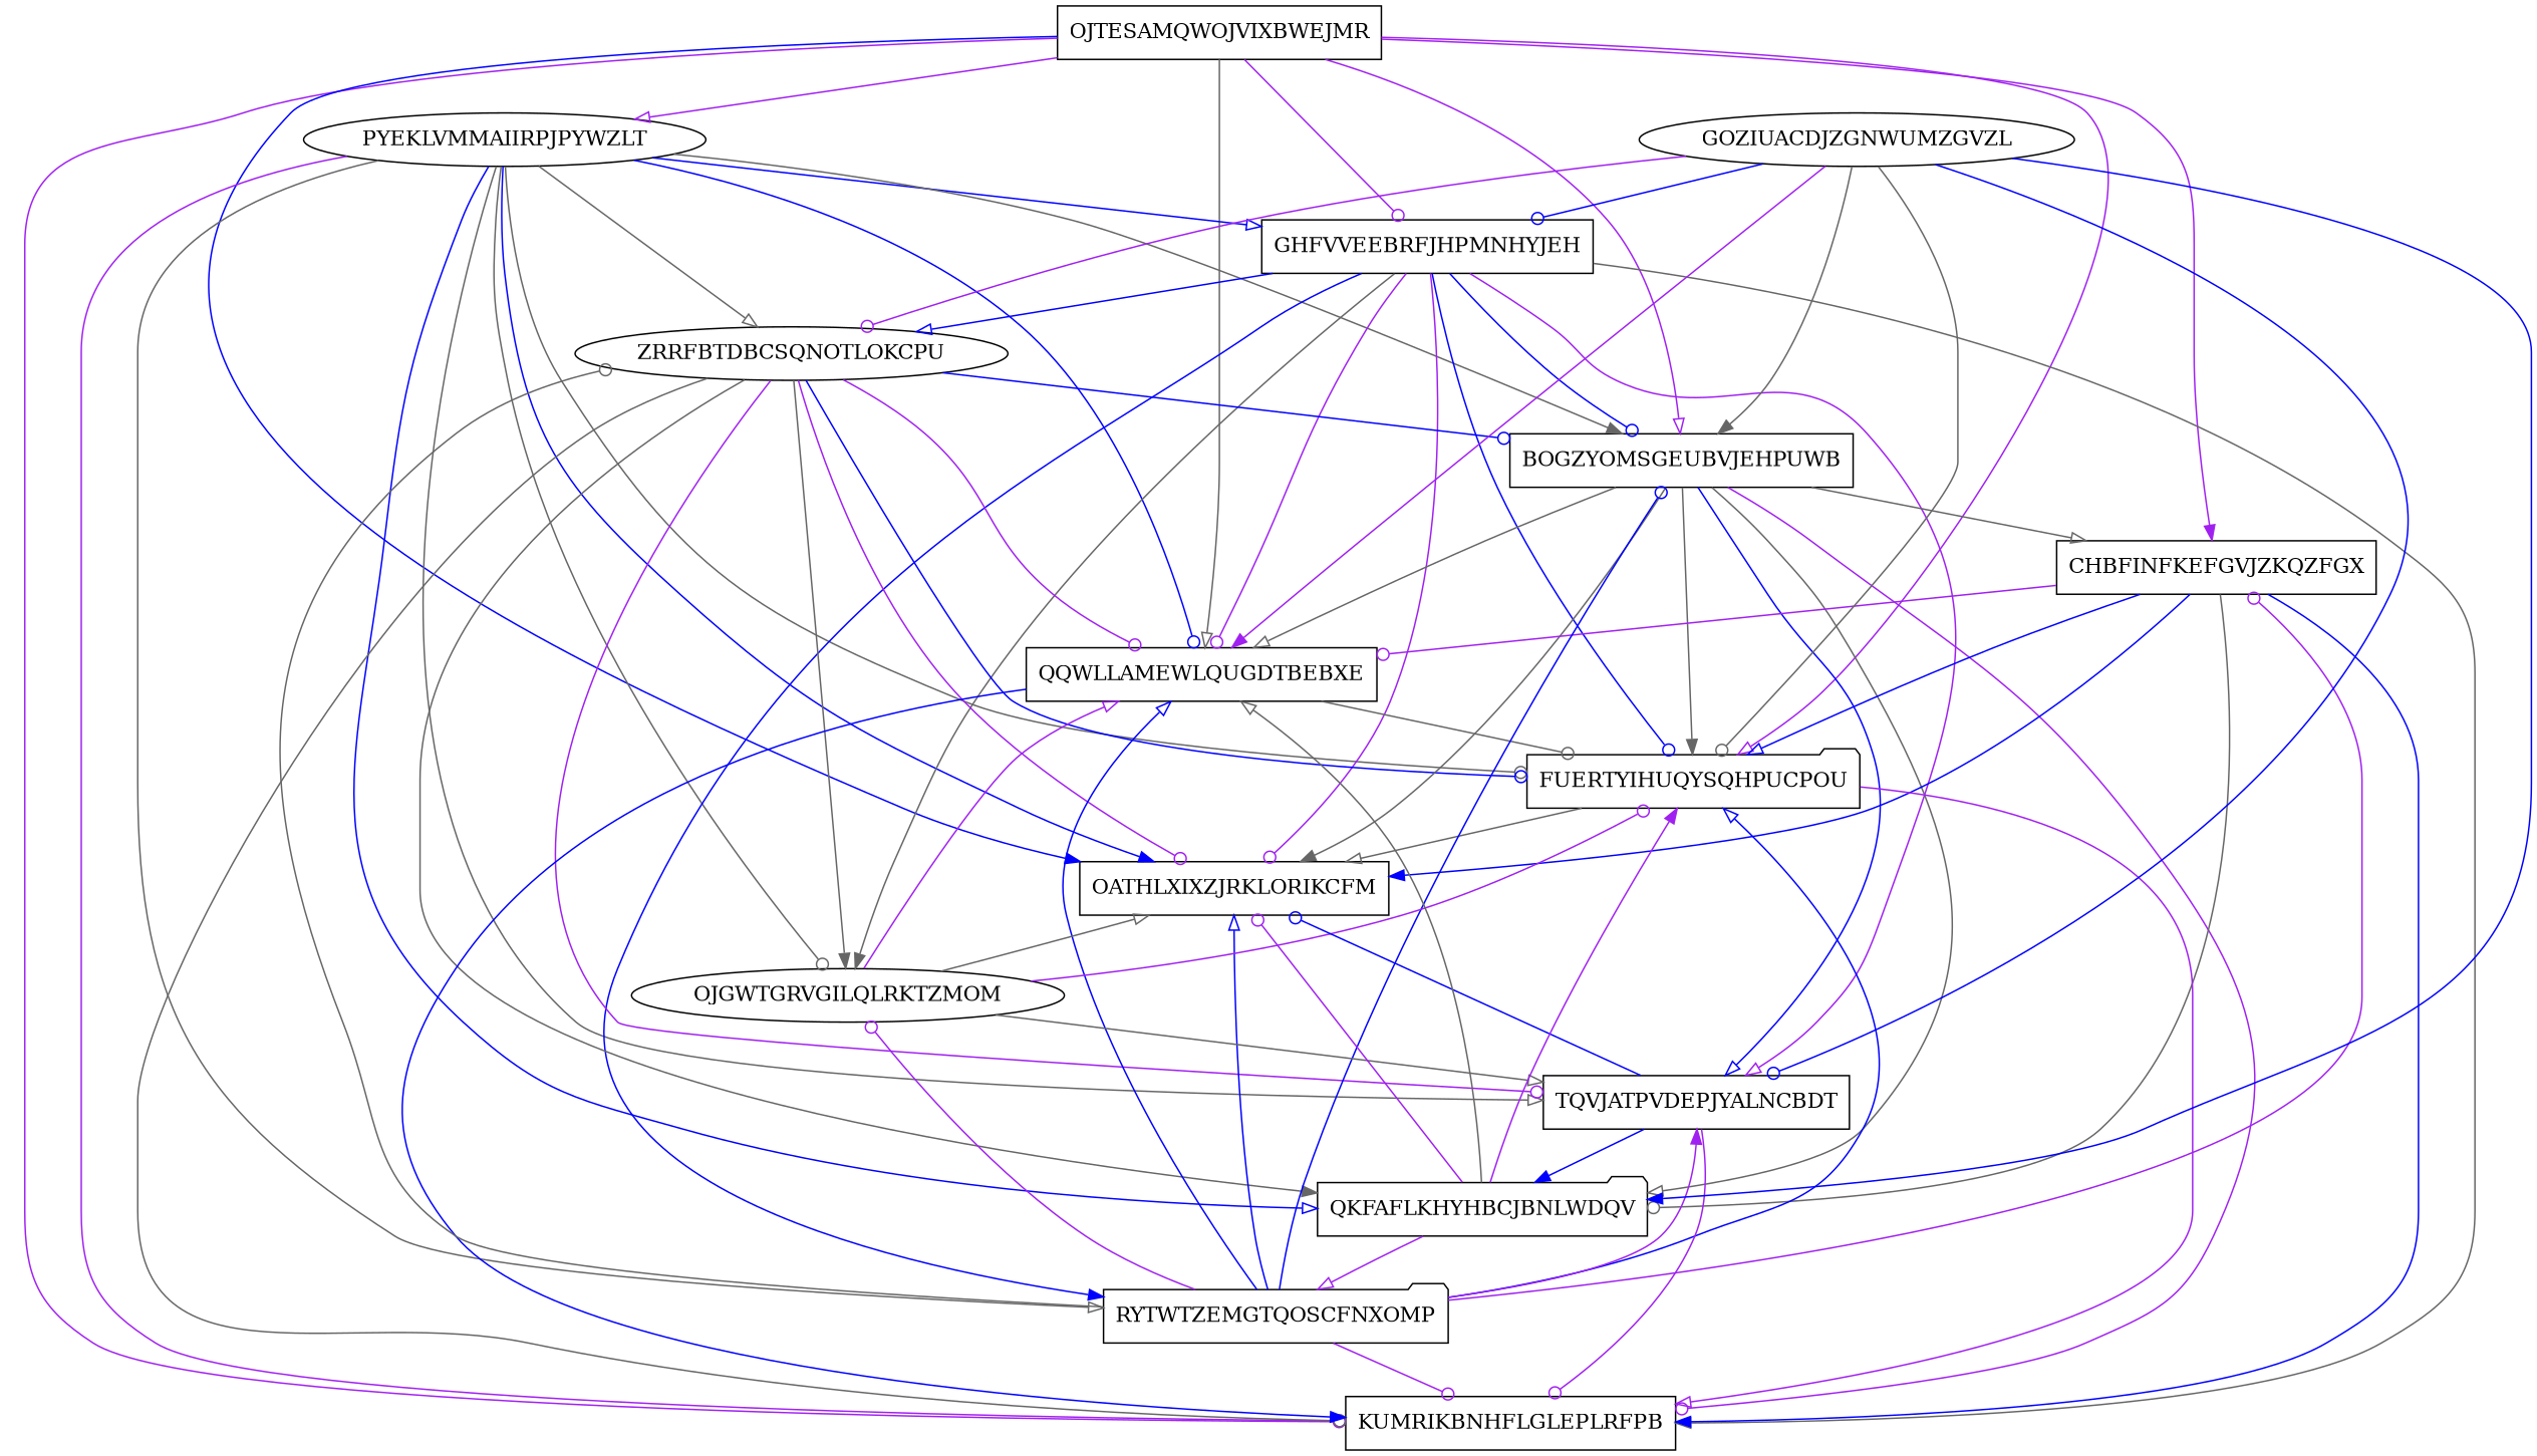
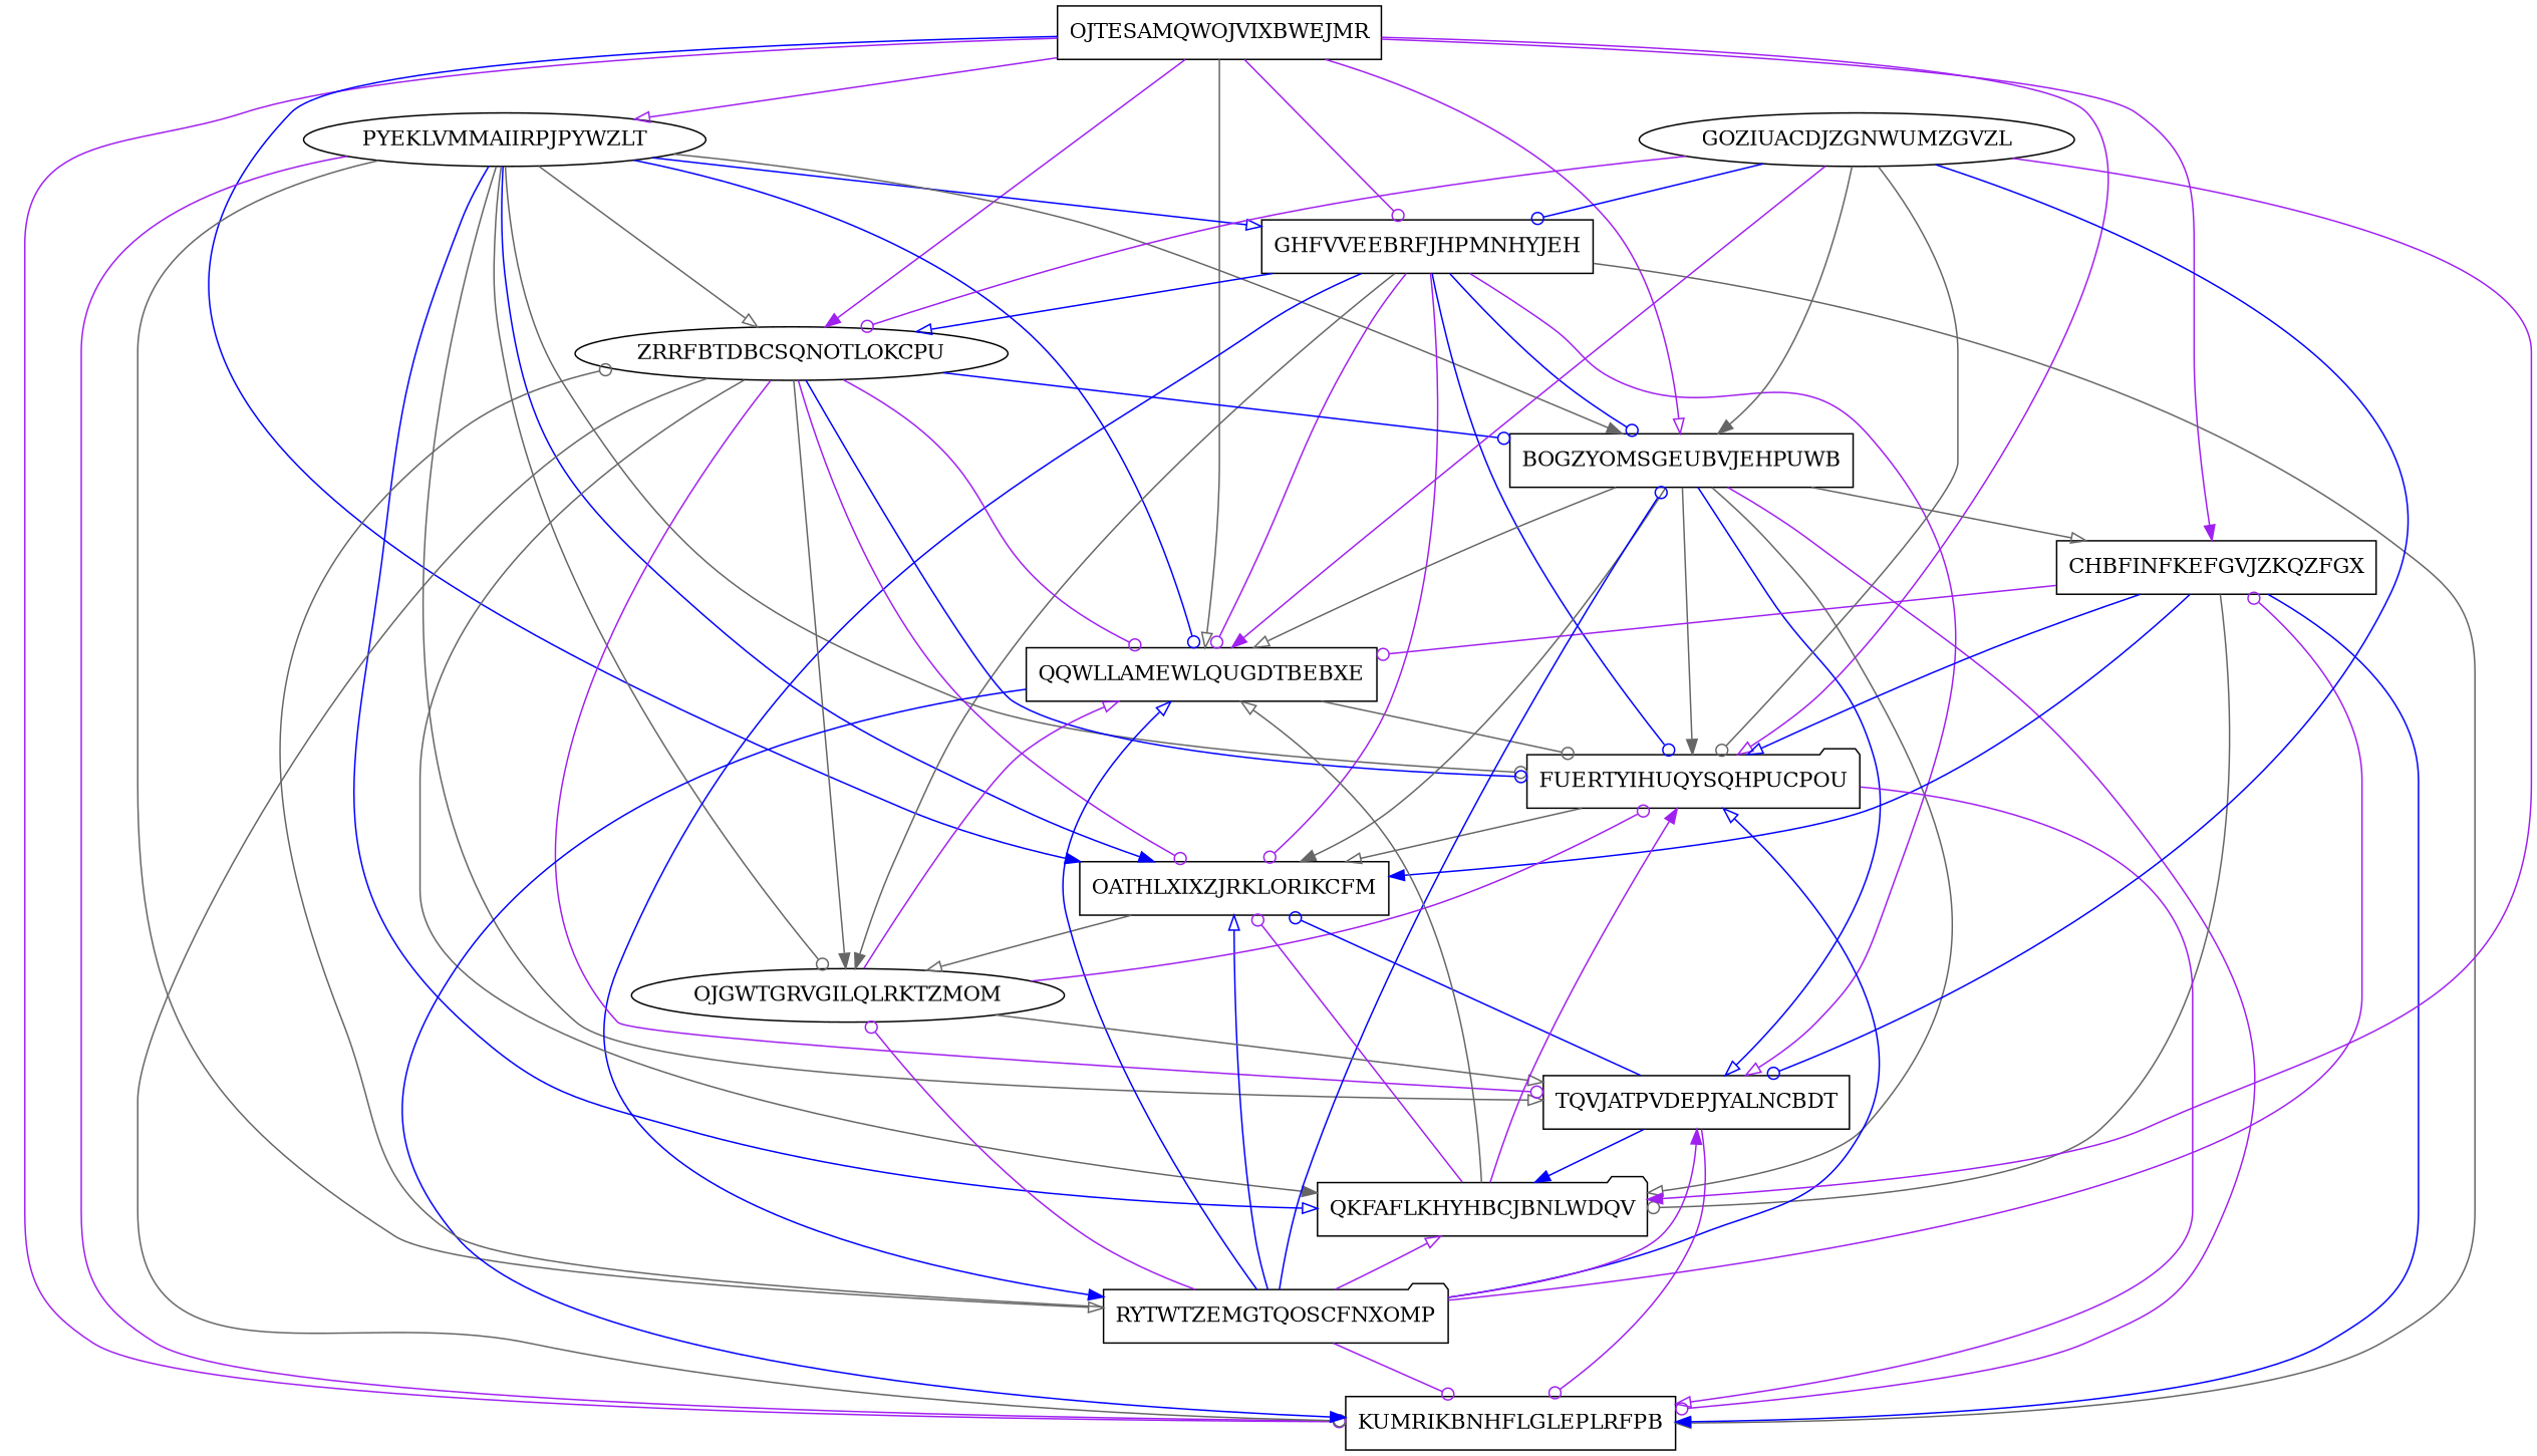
  digraph {
    node [Weight=15 shape=box]
    edge [Weight=13 arrowhead=odot color=purple]
    OJTESAMQWOJVIXBWEJMR [Weight=13]
    PYEKLVMMAIIRPJPYWZLT [shape=ellipse]
    GHFVVEEBRFJHPMNHYJEH [Weight=17]
    ZRRFBTDBCSQNOTLOKCPU [Weight=18 shape=ellipse]
    BOGZYOMSGEUBVJEHPUWB [Weight=11]
    CHBFINFKEFGVJZKQZFGX [Weight=17]
    QQWLLAMEWLQUGDTBEBXE [Weight=20]
    FUERTYIHUQYSQHPUCPOU [Weight=10 shape=folder]
    KUMRIKBNHFLGLEPLRFPB [Weight=11]
    OATHLXIXZJRKLORIKCFM [Weight=12]
    RYTWTZEMGTQOSCFNXOMP [Weight=16 shape=folder]
    OJGWTGRVGILQLRKTZMOM [Weight=18 shape=ellipse]
    TQVJATPVDEPJYALNCBDT
    QKFAFLKHYHBCJBNLWDQV [Weight=16 shape=folder]
    GOZIUACDJZGNWUMZGVZL [Weight=12 shape=ellipse]
    OJTESAMQWOJVIXBWEJMR -> PYEKLVMMAIIRPJPYWZLT [arrowhead=onormal]
    OJTESAMQWOJVIXBWEJMR -> GHFVVEEBRFJHPMNHYJEH
+   OJTESAMQWOJVIXBWEJMR -> ZRRFBTDBCSQNOTLOKCPU [Weight=15 arrowhead=normal]
    OJTESAMQWOJVIXBWEJMR -> BOGZYOMSGEUBVJEHPUWB [Weight=20 arrowhead=onormal]
    OJTESAMQWOJVIXBWEJMR -> CHBFINFKEFGVJZKQZFGX [Weight=10 arrowhead=normal]
    OJTESAMQWOJVIXBWEJMR -> QQWLLAMEWLQUGDTBEBXE [Weight=18 arrowhead=onormal color=gray40]
    OJTESAMQWOJVIXBWEJMR -> FUERTYIHUQYSQHPUCPOU [Weight=16 arrowhead=onormal]
    OJTESAMQWOJVIXBWEJMR -> KUMRIKBNHFLGLEPLRFPB [Weight=15]
    OJTESAMQWOJVIXBWEJMR -> OATHLXIXZJRKLORIKCFM [Weight=17 arrowhead=normal color=blue]
    PYEKLVMMAIIRPJPYWZLT -> GHFVVEEBRFJHPMNHYJEH [arrowhead=onormal color=blue]
    PYEKLVMMAIIRPJPYWZLT -> ZRRFBTDBCSQNOTLOKCPU [Weight=14 arrowhead=onormal color=gray40]
    PYEKLVMMAIIRPJPYWZLT -> BOGZYOMSGEUBVJEHPUWB [Weight=17 arrowhead=normal color=gray40]
    PYEKLVMMAIIRPJPYWZLT -> QQWLLAMEWLQUGDTBEBXE [Weight=19 color=blue]
    PYEKLVMMAIIRPJPYWZLT -> FUERTYIHUQYSQHPUCPOU [Weight=16 color=gray40]
    PYEKLVMMAIIRPJPYWZLT -> KUMRIKBNHFLGLEPLRFPB [Weight=18]
    PYEKLVMMAIIRPJPYWZLT -> OATHLXIXZJRKLORIKCFM [Weight=20 arrowhead=normal color=blue]
    PYEKLVMMAIIRPJPYWZLT -> RYTWTZEMGTQOSCFNXOMP [Weight=12 arrowhead=onormal color=gray40]
    PYEKLVMMAIIRPJPYWZLT -> OJGWTGRVGILQLRKTZMOM [Weight=12 color=gray40]
    PYEKLVMMAIIRPJPYWZLT -> TQVJATPVDEPJYALNCBDT [Weight=14 arrowhead=onormal color=gray40]
    PYEKLVMMAIIRPJPYWZLT -> QKFAFLKHYHBCJBNLWDQV [arrowhead=onormal color=blue]
    GHFVVEEBRFJHPMNHYJEH -> ZRRFBTDBCSQNOTLOKCPU [arrowhead=onormal color=blue]
    GHFVVEEBRFJHPMNHYJEH -> BOGZYOMSGEUBVJEHPUWB [color=blue]
    GHFVVEEBRFJHPMNHYJEH -> QQWLLAMEWLQUGDTBEBXE [Weight=18]
    GHFVVEEBRFJHPMNHYJEH -> FUERTYIHUQYSQHPUCPOU [Weight=17 color=blue]
    GHFVVEEBRFJHPMNHYJEH -> KUMRIKBNHFLGLEPLRFPB [Weight=19 arrowhead=onormal color=gray40]
    GHFVVEEBRFJHPMNHYJEH -> OATHLXIXZJRKLORIKCFM [Weight=16]
    GHFVVEEBRFJHPMNHYJEH -> RYTWTZEMGTQOSCFNXOMP [Weight=19 arrowhead=normal color=blue]
    GHFVVEEBRFJHPMNHYJEH -> OJGWTGRVGILQLRKTZMOM [Weight=12 arrowhead=normal color=gray40]
    GHFVVEEBRFJHPMNHYJEH -> TQVJATPVDEPJYALNCBDT [arrowhead=onormal]
    ZRRFBTDBCSQNOTLOKCPU -> BOGZYOMSGEUBVJEHPUWB [Weight=17 color=blue]
    ZRRFBTDBCSQNOTLOKCPU -> QQWLLAMEWLQUGDTBEBXE [Weight=14]
    ZRRFBTDBCSQNOTLOKCPU -> FUERTYIHUQYSQHPUCPOU [Weight=17 color=blue]
    ZRRFBTDBCSQNOTLOKCPU -> KUMRIKBNHFLGLEPLRFPB [Weight=17 color=gray40]
    ZRRFBTDBCSQNOTLOKCPU -> OATHLXIXZJRKLORIKCFM [Weight=11]
    ZRRFBTDBCSQNOTLOKCPU -> OJGWTGRVGILQLRKTZMOM [arrowhead=normal color=gray40]
    ZRRFBTDBCSQNOTLOKCPU -> TQVJATPVDEPJYALNCBDT [Weight=16]
    ZRRFBTDBCSQNOTLOKCPU -> QKFAFLKHYHBCJBNLWDQV [Weight=19 arrowhead=normal color=gray40]
    BOGZYOMSGEUBVJEHPUWB -> CHBFINFKEFGVJZKQZFGX [Weight=10 arrowhead=onormal color=gray40]
    BOGZYOMSGEUBVJEHPUWB -> QQWLLAMEWLQUGDTBEBXE [Weight=19 arrowhead=onormal color=gray40]
    BOGZYOMSGEUBVJEHPUWB -> FUERTYIHUQYSQHPUCPOU [Weight=16 arrowhead=normal color=gray40]
    BOGZYOMSGEUBVJEHPUWB -> KUMRIKBNHFLGLEPLRFPB [Weight=18]
    BOGZYOMSGEUBVJEHPUWB -> OATHLXIXZJRKLORIKCFM [Weight=18 arrowhead=normal color=gray40]
    BOGZYOMSGEUBVJEHPUWB -> TQVJATPVDEPJYALNCBDT [Weight=19 arrowhead=onormal color=blue]
    BOGZYOMSGEUBVJEHPUWB -> QKFAFLKHYHBCJBNLWDQV [Weight=12 arrowhead=onormal color=gray40]
    CHBFINFKEFGVJZKQZFGX -> QQWLLAMEWLQUGDTBEBXE [Weight=16]
    CHBFINFKEFGVJZKQZFGX -> FUERTYIHUQYSQHPUCPOU [Weight=18 arrowhead=onormal color=blue]
    CHBFINFKEFGVJZKQZFGX -> KUMRIKBNHFLGLEPLRFPB [arrowhead=normal color=blue]
    CHBFINFKEFGVJZKQZFGX -> OATHLXIXZJRKLORIKCFM [Weight=17 arrowhead=normal color=blue]
    CHBFINFKEFGVJZKQZFGX -> QKFAFLKHYHBCJBNLWDQV [Weight=11 color=gray40]
    QQWLLAMEWLQUGDTBEBXE -> FUERTYIHUQYSQHPUCPOU [Weight=17 color=gray40]
    QQWLLAMEWLQUGDTBEBXE -> KUMRIKBNHFLGLEPLRFPB [Weight=20 arrowhead=normal color=blue]
    FUERTYIHUQYSQHPUCPOU -> KUMRIKBNHFLGLEPLRFPB [Weight=12 arrowhead=onormal]
    FUERTYIHUQYSQHPUCPOU -> OATHLXIXZJRKLORIKCFM [Weight=14 arrowhead=onormal color=gray40]
    RYTWTZEMGTQOSCFNXOMP -> ZRRFBTDBCSQNOTLOKCPU [Weight=16 color=gray40]
    RYTWTZEMGTQOSCFNXOMP -> BOGZYOMSGEUBVJEHPUWB [Weight=16 color=blue]
    RYTWTZEMGTQOSCFNXOMP -> CHBFINFKEFGVJZKQZFGX [Weight=19]
    RYTWTZEMGTQOSCFNXOMP -> QQWLLAMEWLQUGDTBEBXE [arrowhead=onormal color=blue]
    RYTWTZEMGTQOSCFNXOMP -> FUERTYIHUQYSQHPUCPOU [arrowhead=onormal color=blue]
    RYTWTZEMGTQOSCFNXOMP -> KUMRIKBNHFLGLEPLRFPB [Weight=12]
    RYTWTZEMGTQOSCFNXOMP -> OATHLXIXZJRKLORIKCFM [Weight=12 arrowhead=onormal color=blue]
    RYTWTZEMGTQOSCFNXOMP -> OJGWTGRVGILQLRKTZMOM [Weight=12]
    RYTWTZEMGTQOSCFNXOMP -> TQVJATPVDEPJYALNCBDT [Weight=12 arrowhead=normal]
-   QKFAFLKHYHBCJBNLWDQV -> RYTWTZEMGTQOSCFNXOMP [Weight=15 arrowhead=onormal]
+   RYTWTZEMGTQOSCFNXOMP -> QKFAFLKHYHBCJBNLWDQV [Weight=15 arrowhead=onormal]
    OJGWTGRVGILQLRKTZMOM -> QQWLLAMEWLQUGDTBEBXE [Weight=20 arrowhead=onormal]
    OJGWTGRVGILQLRKTZMOM -> FUERTYIHUQYSQHPUCPOU
-   OJGWTGRVGILQLRKTZMOM -> OATHLXIXZJRKLORIKCFM [Weight=11 arrowhead=onormal color=gray40]
+   OATHLXIXZJRKLORIKCFM -> OJGWTGRVGILQLRKTZMOM [Weight=11 arrowhead=onormal color=gray40]
    OJGWTGRVGILQLRKTZMOM -> TQVJATPVDEPJYALNCBDT [Weight=17 arrowhead=onormal color=gray40]
    TQVJATPVDEPJYALNCBDT -> KUMRIKBNHFLGLEPLRFPB [Weight=12]
    TQVJATPVDEPJYALNCBDT -> OATHLXIXZJRKLORIKCFM [Weight=20 color=blue]
    TQVJATPVDEPJYALNCBDT -> QKFAFLKHYHBCJBNLWDQV [Weight=10 arrowhead=normal color=blue]
    QKFAFLKHYHBCJBNLWDQV -> QQWLLAMEWLQUGDTBEBXE [Weight=20 arrowhead=onormal color=gray40]
    QKFAFLKHYHBCJBNLWDQV -> FUERTYIHUQYSQHPUCPOU [Weight=18 arrowhead=normal]
    QKFAFLKHYHBCJBNLWDQV -> OATHLXIXZJRKLORIKCFM [Weight=12]
    GOZIUACDJZGNWUMZGVZL -> GHFVVEEBRFJHPMNHYJEH [Weight=17 color=blue]
    GOZIUACDJZGNWUMZGVZL -> ZRRFBTDBCSQNOTLOKCPU [Weight=20]
    GOZIUACDJZGNWUMZGVZL -> BOGZYOMSGEUBVJEHPUWB [Weight=15 arrowhead=normal color=gray40]
    GOZIUACDJZGNWUMZGVZL -> QQWLLAMEWLQUGDTBEBXE [Weight=10 arrowhead=normal]
    GOZIUACDJZGNWUMZGVZL -> FUERTYIHUQYSQHPUCPOU [Weight=12 color=gray40]
    GOZIUACDJZGNWUMZGVZL -> TQVJATPVDEPJYALNCBDT [Weight=10 color=blue]
-   GOZIUACDJZGNWUMZGVZL -> QKFAFLKHYHBCJBNLWDQV [Weight=16 arrowhead=normal color=blue]
+   GOZIUACDJZGNWUMZGVZL -> QKFAFLKHYHBCJBNLWDQV [Weight=16 arrowhead=normal]
  }
